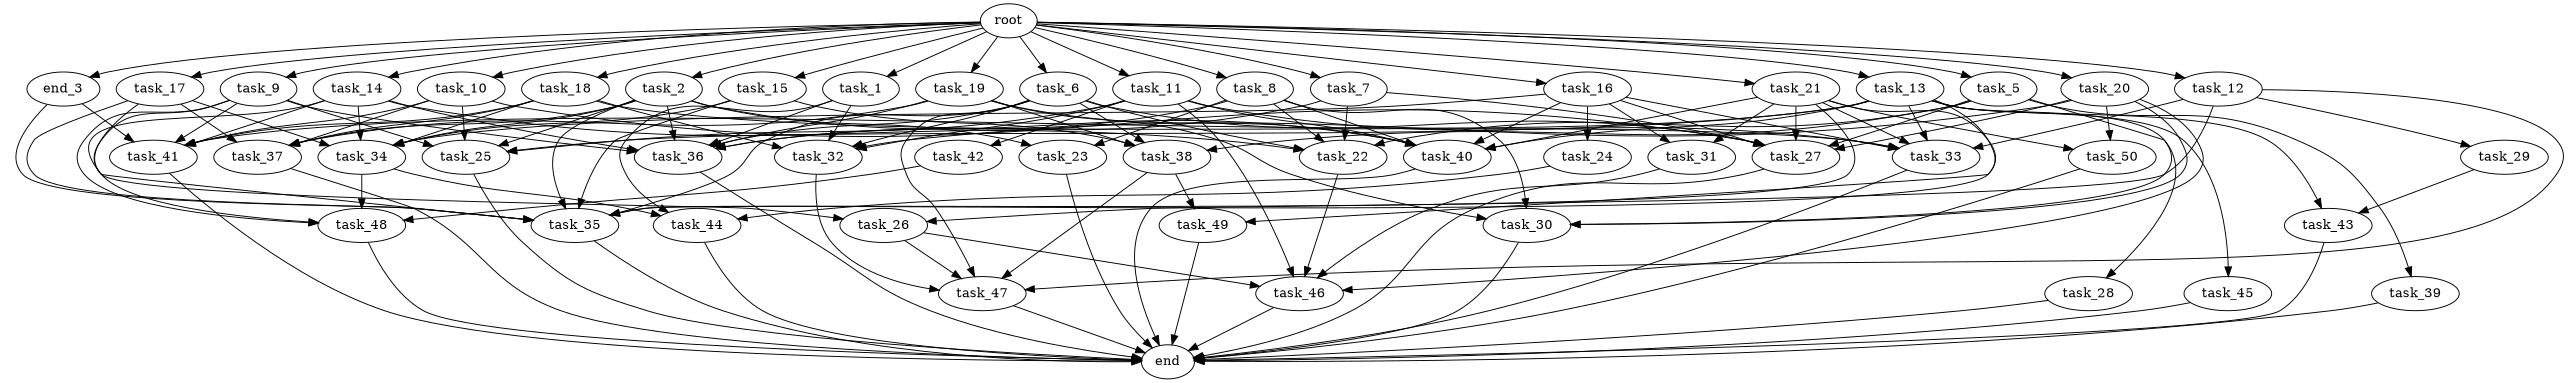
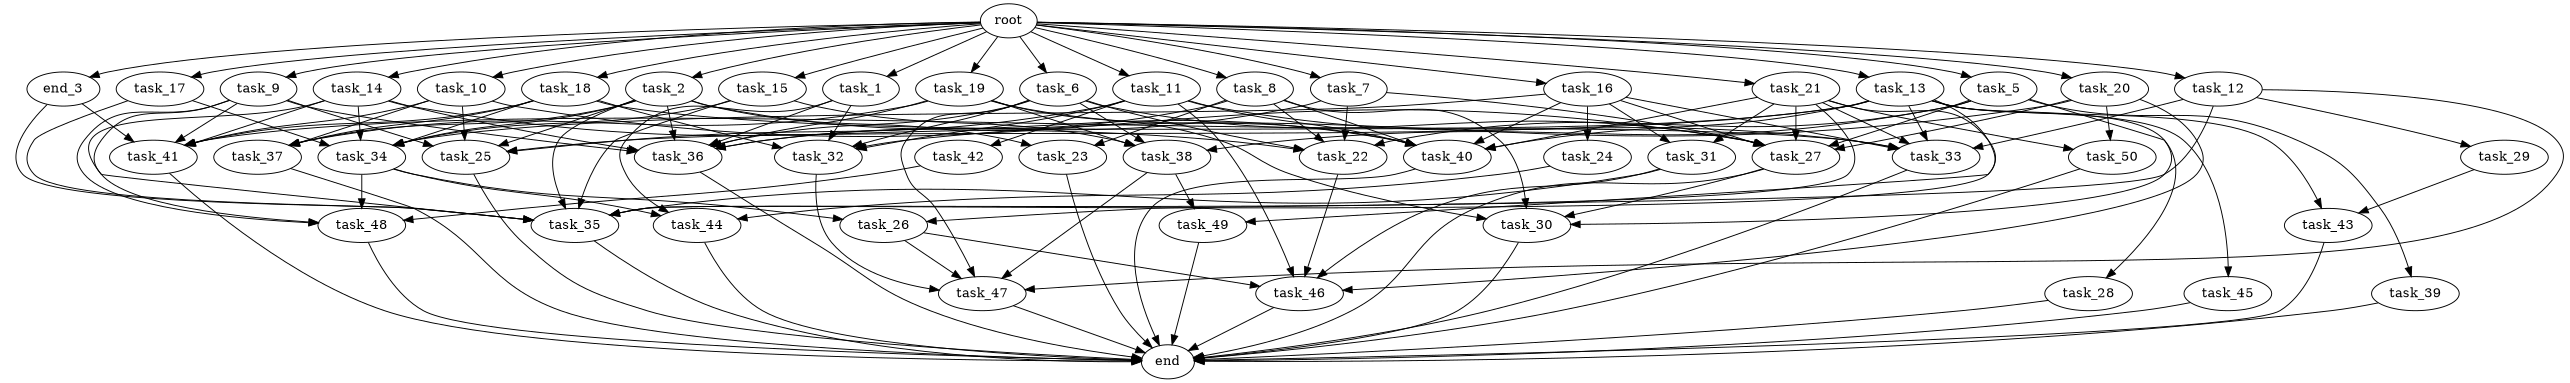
  digraph {
    root
    task_1
    task_2
    n4 [label=end_3]
    task_5
    task_6
    task_7
    task_8
    task_9
    task_10
    task_11
    task_12
    task_13
    task_14
    task_15
    task_16
    task_17
    task_18
    task_19
    task_20
    task_21
    task_32
    task_36
    task_44
    task_23
    task_25
    task_34
    task_35
    task_37
    task_40
    task_41
    task_30
    task_22
    task_27
    task_38
    task_39
    task_47
    task_48
    task_33
    task_42
    task_46
    task_26
    task_29
    task_28
    task_43
    task_45
    task_24
    task_31
    task_50
    task_49
    end
    root -> task_1
    root -> task_2
    root -> n4
    root -> task_5
    root -> task_6
    root -> task_7
    root -> task_8
    root -> task_9
    root -> task_10
    root -> task_11
    root -> task_12
    root -> task_13
    root -> task_14
    root -> task_15
    root -> task_16
    root -> task_17
    root -> task_18
    root -> task_19
    root -> task_20
    root -> task_21
    task_1 -> task_32
    task_1 -> task_36
    task_1 -> task_44
    task_2 -> task_36
    task_2 -> task_23
    task_2 -> task_25
    task_2 -> task_34
    task_2 -> task_35
    task_2 -> task_37
    task_2 -> task_40
    n4 -> task_35
    n4 -> task_41
    task_5 -> task_30
    task_5 -> task_22
    task_5 -> task_27
    task_5 -> task_38
    task_5 -> task_39
    task_6 -> task_32
    task_6 -> task_36
-   task_6 -> task_35
+   task_31 -> task_35
    task_6 -> task_22
    task_6 -> task_27
    task_6 -> task_38
    task_6 -> task_47
    task_7 -> task_36
    task_7 -> task_22
    task_7 -> task_27
    task_8 -> task_36
    task_8 -> task_23
    task_8 -> task_40
    task_8 -> task_30
    task_8 -> task_22
    task_9 -> task_36
    task_9 -> task_25
    task_9 -> task_35
    task_9 -> task_41
    task_9 -> task_48
    task_10 -> task_25
    task_10 -> task_37
    task_10 -> task_41
    task_10 -> task_27
    task_11 -> task_32
    task_11 -> task_25
    task_11 -> task_40
    task_11 -> task_33
    task_11 -> task_42
    task_11 -> task_46
    task_12 -> task_47
    task_12 -> task_33
    task_12 -> task_26
    task_12 -> task_29
    task_13 -> task_25
    task_13 -> task_35
    task_13 -> task_40
    task_13 -> task_41
    task_13 -> task_33
    task_13 -> task_28
    task_13 -> task_43
    task_13 -> task_45
    task_14 -> task_36
    task_14 -> task_34
    task_14 -> task_41
    task_14 -> task_22
    task_14 -> task_48
    task_15 -> task_34
    task_15 -> task_35
    task_15 -> task_38
    task_16 -> task_34
    task_16 -> task_40
    task_16 -> task_27
    task_16 -> task_33
    task_16 -> task_24
    task_16 -> task_31
    task_17 -> task_34
    task_17 -> task_35
-   task_17 -> task_37
-   task_17 -> task_26
+   task_34 -> task_26
    task_18 -> task_32
    task_18 -> task_34
    task_18 -> task_37
    task_18 -> task_41
    task_18 -> task_33
    task_19 -> task_36
    task_19 -> task_37
    task_19 -> task_40
    task_19 -> task_30
    task_19 -> task_38
    task_20 -> task_32
-   task_20 -> task_30
+   task_27 -> task_30
    task_20 -> task_27
    task_20 -> task_46
    task_20 -> task_50
    task_21 -> task_35
    task_21 -> task_40
    task_21 -> task_27
    task_21 -> task_33
    task_21 -> task_31
    task_21 -> task_50
    task_21 -> task_49
    task_32 -> task_47
    task_36 -> end
    task_44 -> end
    task_23 -> end
    task_25 -> end
    task_34 -> task_44
    task_34 -> task_48
    task_35 -> end
    task_37 -> end
    task_40 -> end
    task_41 -> end
    task_30 -> end
    task_22 -> task_46
    task_27 -> end
    task_38 -> task_47
    task_38 -> task_49
    task_39 -> end
    task_47 -> end
    task_48 -> end
    task_33 -> end
    task_42 -> task_48
    task_46 -> end
    task_26 -> task_47
    task_26 -> task_46
    task_29 -> task_43
    task_28 -> end
    task_43 -> end
    task_45 -> end
    task_24 -> task_44
    task_31 -> task_46
    task_50 -> end
    task_49 -> end
  }
